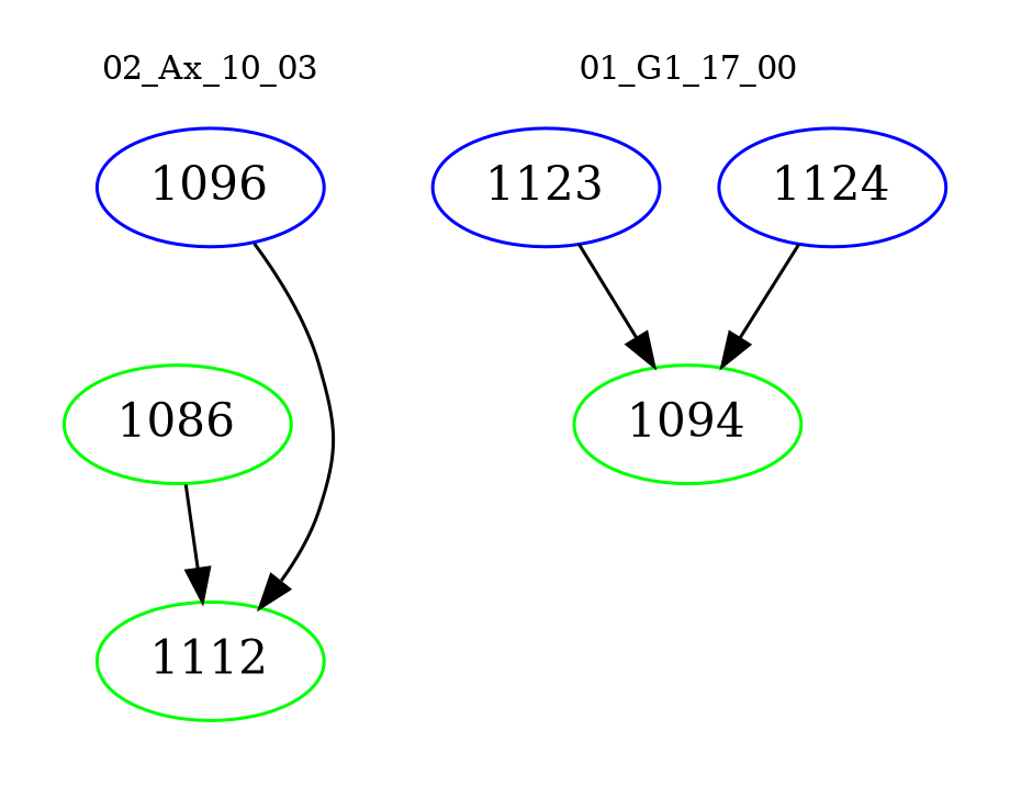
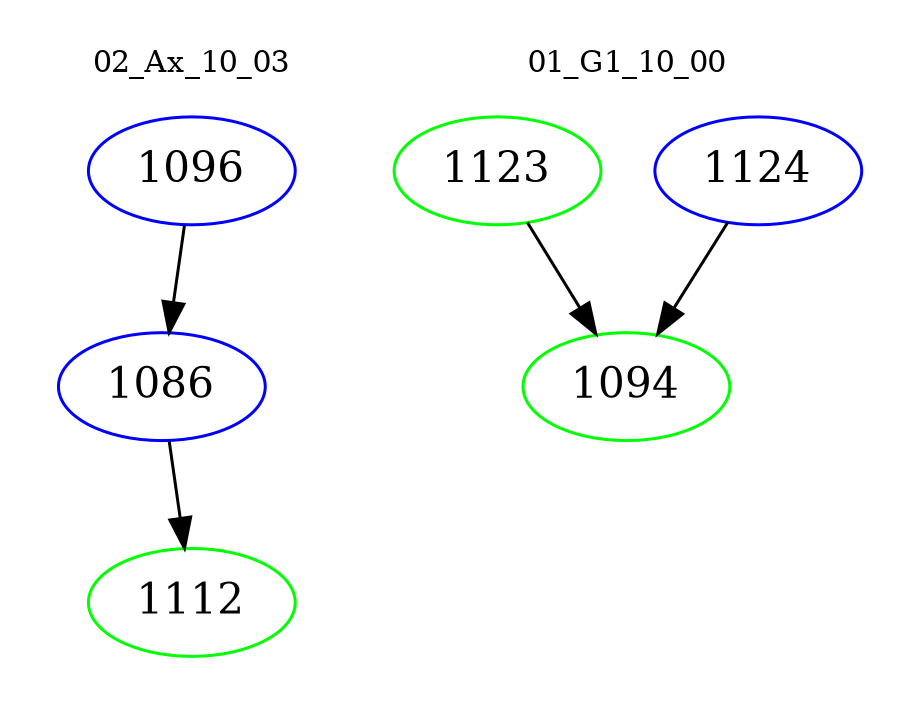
  digraph {
    node [color=blue]
    edge [color=black]
    n1 [label=1096]
-   n2 [color=green label=1086]
+   n2 [label=1086]
    n3 [color=green label=1112]
    n4 [label=1124]
    n5 [color=green label=1094]
-   n6 [label=1123]
+   n6 [color=green label=1123]
    subgraph cluster_1 {
      color=white
      fontsize=10
      label="02_Ax_10_03"
      n1
      n2
      n3
    }
    subgraph cluster_2 {
      color=white
      fontsize=10
-     label="01_G1_17_00"
+     label="01_G1_10_00"
      n4
      n5
      n6
    }
-   n1 -> n3
+   n1 -> n2
    n2 -> n3
    n4 -> n5
    n6 -> n5
  }
